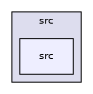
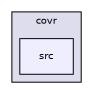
  digraph {
    compound=true
    n1 [fillcolor="#eeeeff" fontname=Helvetica fontsize=10 label=src pencolor=black shape=box style=filled]
    subgraph cluster_1 {
      bgcolor="#ddddee"
      fontname=Helvetica
      fontsize=10
-     label=src
+     label=covr
      pencolor=black
      n1
    }
  }
